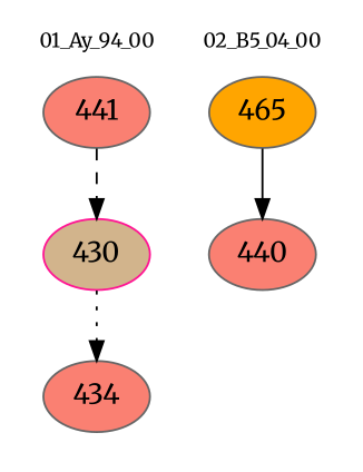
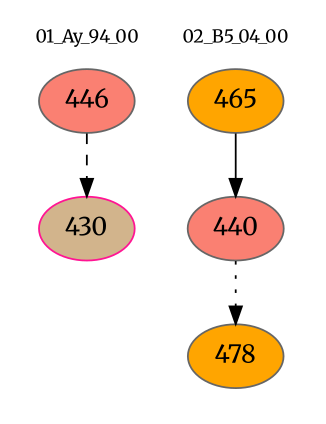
  digraph {
    fontname=Merriweather
    node [color=gray40 fillcolor=salmon fontname=Merriweather style=filled]
    edge [color=black fontname=Merriweather style=dotted]
-   n1 [label=441]
+   n1 [label=446]
    n2 [color=deeppink fillcolor=tan label=430]
-   n3 [label=434]
    n4 [fillcolor=orange label=465]
    n5 [label=440]
+   n6 [fillcolor=orange label=478]
    subgraph cluster_1 {
      color=white
      fontsize=10
      label="01_Ay_94_00"
      n1
      n2
-     n3
    }
    subgraph cluster_2 {
      color=white
      fontsize=10
      label="02_B5_04_00"
      n4
      n5
+     n6
    }
    n1 -> n2 [style=dashed]
-   n2 -> n3
    n4 -> n5 [style=solid]
+   n5 -> n6
  }
